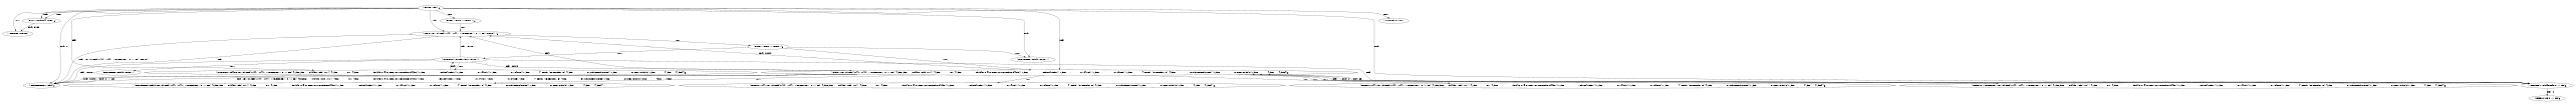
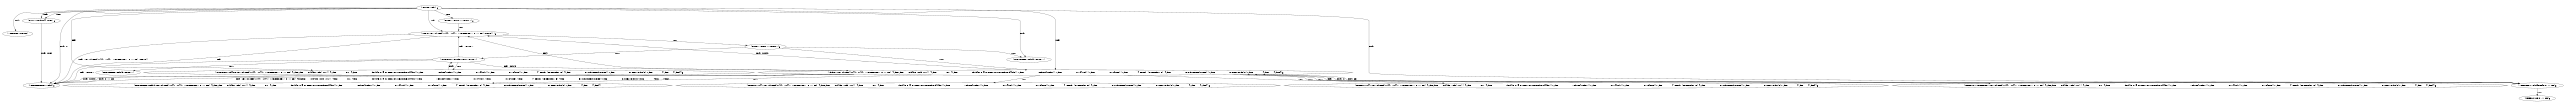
  digraph {
    fontname="DejaVu Sans Mono"
    node [fontname="DejaVu Sans Mono"]
    edge [fontname="DejaVu Sans Mono"]
    n1 [label=<(METHOD,main)<SUB>1</SUB>>]
    n2 [label=<(PARAM,String[] args)<SUB>1</SUB>>]
    n3 [label=<(BLOCK,&lt;empty&gt;,&lt;empty&gt;)<SUB>1</SUB>>]
    n4 [label=<(start,new Thread(null, null, &quot;Vengeance&quot;, 1 &lt;&lt; 25).start())<SUB>3</SUB>>]
    n5 [label=<(&lt;operator&gt;.alloc,new Thread(null, null, &quot;Vengeance&quot;, 1 &lt;&lt; 25) {\012\012    public void run() {\012        try {\012            double s = System.currentTimeMillis();\012            MainSolution();\012            pw.flush();\012            pw.close();\012        } catch (Exception e) {\012            e.printStackTrace();\012            System.exit(1);\012        }\012    }\012})<SUB>3</SUB>>]
    n6 [label=<(&lt;init&gt;,new Thread(null, null, &quot;Vengeance&quot;, 1 &lt;&lt; 25) {\012\012    public void run() {\012        try {\012            double s = System.currentTimeMillis();\012            MainSolution();\012            pw.flush();\012            pw.close();\012        } catch (Exception e) {\012            e.printStackTrace();\012            System.exit(1);\012        }\012    }\012})<SUB>3</SUB>>]
    n7 [label=<(&lt;operator&gt;.shiftLeft,1 &lt;&lt; 25)<SUB>3</SUB>>]
    n8 [label=<(IDENTIFIER,$obj0,&lt;empty&gt;)>]
    n9 [label=<(MODIFIER,PUBLIC)>]
-   n10 [label=<(MODIFIER,STATIC)>]
    n11 [label=<(METHOD_RETURN,void)<SUB>1</SUB>>]
    n12 [label=<(BLOCK,&lt;empty&gt;,&lt;empty&gt;)<SUB>3</SUB>>]
    n13 [label=<(&lt;operator&gt;.assignment,&lt;empty&gt;)>]
    n14 [label=<(IDENTIFIER,$obj0,&lt;empty&gt;)>]
    n15 [label=<(IDENTIFIER,$obj0,new Thread(null, null, &quot;Vengeance&quot;, 1 &lt;&lt; 25) {\012\012    public void run() {\012        try {\012            double s = System.currentTimeMillis();\012            MainSolution();\012            pw.flush();\012            pw.close();\012        } catch (Exception e) {\012            e.printStackTrace();\012            System.exit(1);\012        }\012    }\012})>]
    n16 [label=<(LITERAL,null,new Thread(null, null, &quot;Vengeance&quot;, 1 &lt;&lt; 25) {\012\012    public void run() {\012        try {\012            double s = System.currentTimeMillis();\012            MainSolution();\012            pw.flush();\012            pw.close();\012        } catch (Exception e) {\012            e.printStackTrace();\012            System.exit(1);\012        }\012    }\012})<SUB>3</SUB>>]
    n17 [label=<(LITERAL,null,new Thread(null, null, &quot;Vengeance&quot;, 1 &lt;&lt; 25) {\012\012    public void run() {\012        try {\012            double s = System.currentTimeMillis();\012            MainSolution();\012            pw.flush();\012            pw.close();\012        } catch (Exception e) {\012            e.printStackTrace();\012            System.exit(1);\012        }\012    }\012})<SUB>3</SUB>>]
    n18 [label=<(LITERAL,&quot;Vengeance&quot;,new Thread(null, null, &quot;Vengeance&quot;, 1 &lt;&lt; 25) {\012\012    public void run() {\012        try {\012            double s = System.currentTimeMillis();\012            MainSolution();\012            pw.flush();\012            pw.close();\012        } catch (Exception e) {\012            e.printStackTrace();\012            System.exit(1);\012        }\012    }\012})<SUB>3</SUB>>]
    n19 [label=<(LITERAL,25,1 &lt;&lt; 25)<SUB>3</SUB>>]
    n1 -> n2 [label="AST: "]
    n1 -> n2 [label="DDG: "]
    n1 -> n3 [label="AST: "]
    n1 -> n4 [label="DDG: "]
    n1 -> n5 [label="CFG: "]
    n1 -> n6 [label="DDG: "]
    n1 -> n7 [label="CFG: "]
    n1 -> n8 [label="DDG: "]
-   n1 -> n9 [label="AST: "]
-   n1 -> n10 [label="AST: "]
+   n1 -> n9 [label="CFG: "]
    n1 -> n11 [label="DDG: 1"]
-   n2 -> n9 [label="DDG: args"]
+   n2 -> n11 [label="DDG: args"]
    n3 -> n4 [label="AST: "]
    n4 -> n11 [label="CFG: "]
    n4 -> n11 [label="DDG: new Thread(null, null, &quot;Vengeance&quot;, 1 &lt;&lt; 25).start()"]
    n4 -> n12 [label="AST: "]
    n5 -> n13 [label="CFG: "]
    n6 -> n4 [label="CFG: "]
    n6 -> n4 [label="DDG: $obj0"]
    n6 -> n7 [label="AST: "]
    n6 -> n11 [label="DDG: $obj0"]
    n6 -> n11 [label="DDG: 1 &lt;&lt; 25"]
    n6 -> n11 [label="DDG: new Thread(null, null, &quot;Vengeance&quot;, 1 &lt;&lt; 25) {\012\012    public void run() {\012        try {\012            double s = System.currentTimeMillis();\012            MainSolution();\012            pw.flush();\012            pw.close();\012        } catch (Exception e) {\012            e.printStackTrace();\012            System.exit(1);\012        }\012    }\012}"]
    n6 -> n15 [label="AST: "]
    n6 -> n16 [label="AST: "]
    n6 -> n17 [label="AST: "]
    n6 -> n18 [label="AST: "]
    n7 -> n6 [label="CFG: "]
    n7 -> n6 [label="DDG: 1"]
    n7 -> n6 [label="DDG: 25"]
-   n7 -> n19 [label="DDG: 1"]
+   n7 -> n19 [label="AST: "]
    n12 -> n6 [label="AST: "]
    n12 -> n8 [label="AST: "]
    n12 -> n13 [label="AST: "]
    n13 -> n4 [label="DDG: &lt;empty&gt;"]
    n13 -> n5 [label="AST: "]
    n13 -> n6 [label="DDG: $obj0"]
-   n13 -> n7 [label="CFG: "]
    n13 -> n11 [label="DDG: &lt;empty&gt;"]
    n13 -> n14 [label="AST: "]
  }
